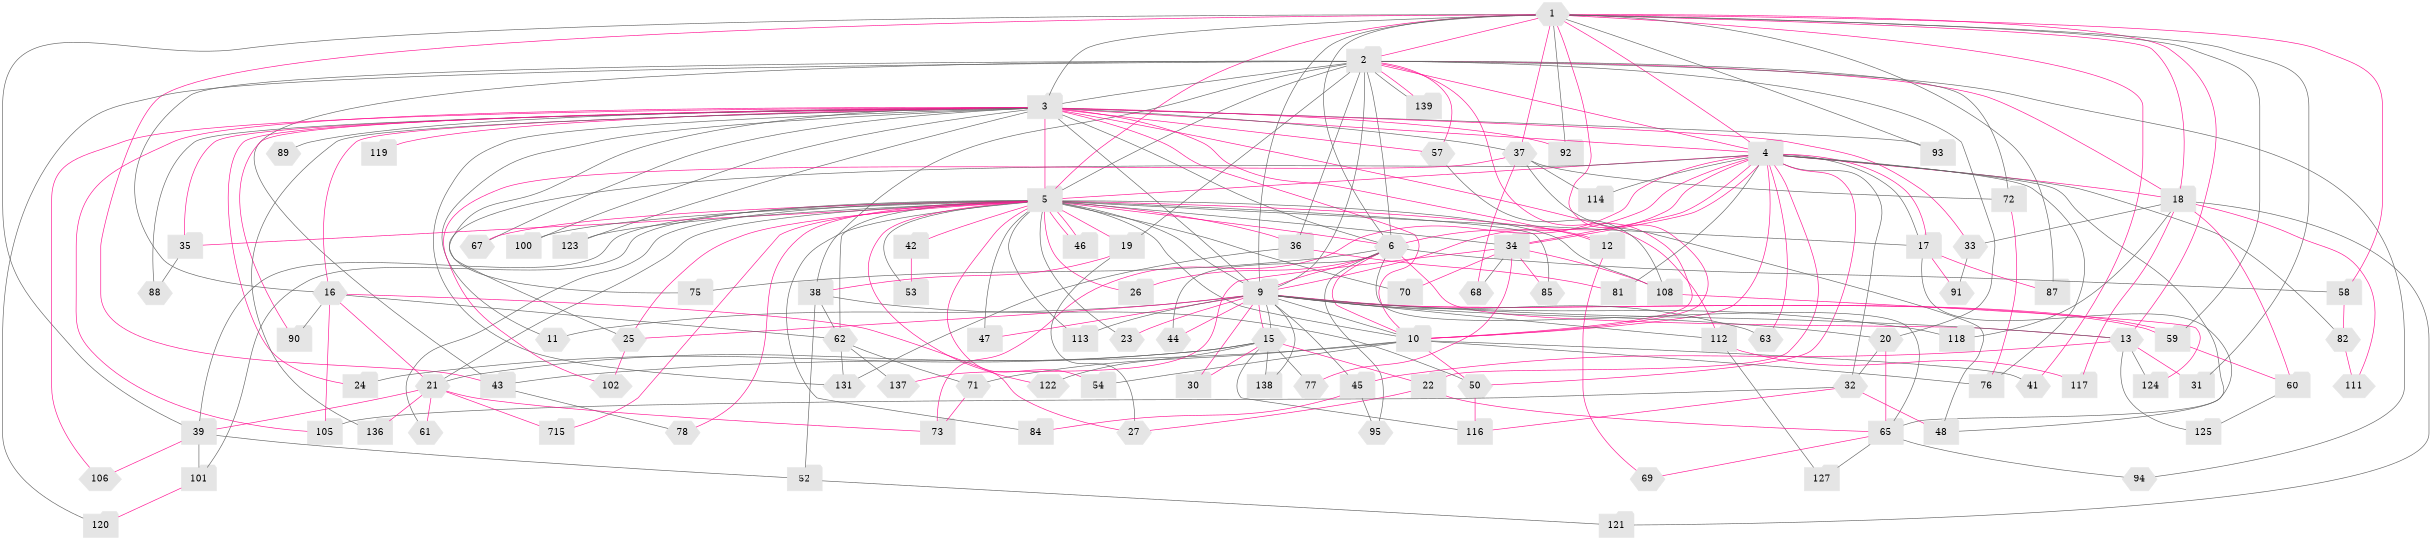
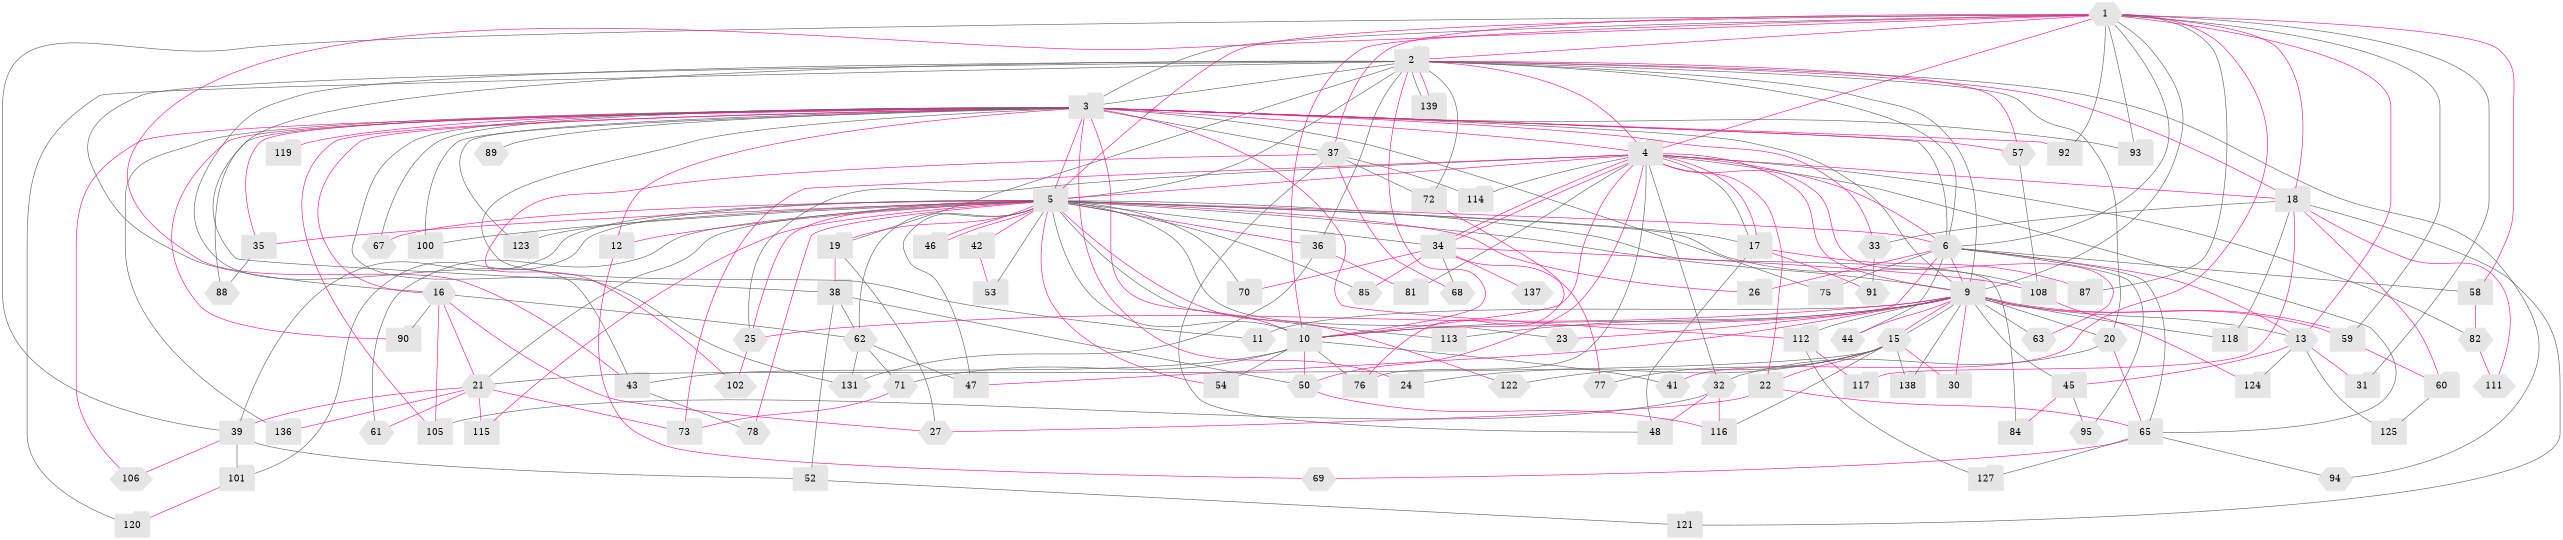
  graph {
    node [color=gray90 shape=folder style=filled]
    edge [color=gray40]
    1 [shape=hexagon super="+104"]
    2 [super="+135"]
    3 [super="+7"]
    4 [super="+29"]
    5 [super="+8"]
    6 [shape=hexagon super="+126"]
    9 [super="+130"]
    10 [super="+86"]
    13 [shape=hexagon super="+14"]
    18 [super="+49"]
    31
    37 [shape=hexagon super="+140"]
    39 [super="+56"]
    41 [shape=hexagon]
    43 [super="+66"]
    58
    59 [super="+83"]
    87
    92
    93
    16 [shape=hexagon super="+64"]
    19 [super="+107"]
    20 [shape=hexagon]
    36 [super="+141"]
    38 [super="+51"]
    57 [shape=hexagon]
    72
    94 [shape=hexagon]
    120
    139
    11 [shape=hexagon]
    12
    24
    33 [shape=hexagon]
    35
    67 [shape=hexagon]
    75
    88 [shape=hexagon]
    89 [shape=hexagon]
    90
    100
    105 [super="+109"]
    106 [shape=hexagon]
    112
    119
    123
    131 [shape=hexagon]
    136
    17 [super="+55"]
    22 [super="+80"]
    25 [shape=hexagon super="+79"]
    32 [shape=hexagon]
    34 [super="+40"]
    50 [shape=hexagon super="+99"]
    63 [shape=hexagon]
    65 [super="+134"]
    73
    76 [super="+110"]
    81
    82 [shape=hexagon super="+132"]
    114
    21 [shape=hexagon super="+97"]
    23 [shape=hexagon]
    26
    42
    46
    47
    53
    54
    61 [shape=hexagon]
    62 [shape=hexagon super="+103"]
    70 [super="+142"]
    78 [shape=hexagon]
    84
    85 [shape=hexagon]
    101
    108 [super="+133"]
    113
-   115 [label=715]
+   115
    122 [shape=hexagon]
    44 [shape=hexagon]
    95 [shape=hexagon]
    15 [shape=hexagon super="+28"]
    30
    45
    118
    138
    71 [shape=hexagon super="+74"]
    124
    125
    60
    111 [shape=hexagon]
    117
    121
    48 [super="+96"]
    102 [shape=hexagon]
    68 [shape=hexagon]
    52 [super="+129"]
    27 [shape=hexagon]
    69 [shape=hexagon]
    91 [shape=hexagon]
    127
    116 [super="+128"]
    77 [shape=hexagon]
    137 [shape=hexagon]
    1 -- 2 [color=deeppink]
    1 -- 3 [weight=2]
    1 -- 4 [color=deeppink]
    1 -- 5 [color=deeppink weight=2]
    1 -- 6
    1 -- 9
    1 -- 10 [color=deeppink]
    1 -- 13 [color=deeppink]
    1 -- 18 [color=deeppink]
    1 -- 31
    1 -- 37 [color=deeppink]
    1 -- 39
    1 -- 41 [color=deeppink]
    1 -- 43 [color=deeppink]
    1 -- 58 [color=deeppink]
    1 -- 59
    1 -- 87
    1 -- 92
    1 -- 93
    2 -- 3 [weight=2]
    2 -- 4 [color=deeppink]
    2 -- 5 [weight=2]
    2 -- 6
    2 -- 9 [weight=2]
    2 -- 10 [color=deeppink]
    2 -- 18 [color=deeppink]
    2 -- 43
    2 -- 16
    2 -- 19 [weight=2]
    2 -- 20
    2 -- 36
    2 -- 38
    2 -- 57 [color=deeppink]
    2 -- 72
    2 -- 94
    2 -- 120
    2 -- 139
    2 -- 139 [color=deeppink]
    3 -- 4 [color=deeppink weight=2]
    3 -- 5 [color=deeppink weight=4]
    3 -- 6 [weight=2]
    3 -- 9 [weight=2]
    3 -- 10 [color=deeppink weight=3]
    3 -- 37
    3 -- 92 [color=deeppink]
    3 -- 93
    3 -- 16 [color=deeppink]
    3 -- 57 [color=deeppink]
    3 -- 11
    3 -- 12 [color=deeppink]
    3 -- 24 [color=deeppink weight=2]
    3 -- 33 [color=deeppink]
    3 -- 35 [color=deeppink]
    3 -- 67
    3 -- 75
    3 -- 88
    3 -- 89
    3 -- 90 [color=deeppink]
    3 -- 100
    3 -- 105 [color=deeppink]
    3 -- 106 [color=deeppink]
    3 -- 112 [color=deeppink]
    3 -- 119 [color=deeppink weight=2]
    3 -- 123
    3 -- 131
    3 -- 136
    4 -- 5 [color=deeppink weight=2]
    4 -- 6 [color=deeppink]
    4 -- 9 [color=deeppink]
    4 -- 10 [color=deeppink]
    4 -- 18 [color=deeppink]
    4 -- 17
    4 -- 17 [color=deeppink]
    4 -- 22 [color=deeppink weight=2]
    4 -- 25
    4 -- 32
    4 -- 34 [color=deeppink]
    4 -- 34 [color=deeppink]
    4 -- 50 [color=deeppink]
    4 -- 63 [color=deeppink]
    4 -- 65
    4 -- 73 [color=deeppink]
    4 -- 76
    4 -- 81
    4 -- 82 [weight=2]
    4 -- 114
    5 -- 6 [color=deeppink weight=2]
    5 -- 9 [weight=3]
    5 -- 10 [weight=2]
    5 -- 39
    5 -- 19 [color=deeppink]
    5 -- 36 [color=deeppink]
    5 -- 12 [color=deeppink]
    5 -- 35 [color=deeppink]
    5 -- 67 [color=deeppink]
    5 -- 100
    5 -- 123
    5 -- 17
    5 -- 25 [color=deeppink]
    5 -- 34
    5 -- 21
    5 -- 23
    5 -- 26 [color=deeppink]
    5 -- 42 [color=deeppink]
    5 -- 46 [color=deeppink]
    5 -- 46 [color=deeppink]
    5 -- 47
    5 -- 53
    5 -- 54 [color=deeppink]
    5 -- 61
    5 -- 62
    5 -- 70
    5 -- 78 [color=deeppink]
    5 -- 84
    5 -- 85
    5 -- 101
    5 -- 108
    5 -- 113
    5 -- 115 [color=deeppink]
    5 -- 122 [color=deeppink]
    6 -- 9 [color=deeppink]
    6 -- 10 [color=deeppink]
    6 -- 13 [color=deeppink]
    6 -- 58
    6 -- 75
    6 -- 65
    6 -- 26 [color=deeppink]
    6 -- 44
    6 -- 95
    9 -- 10
    9 -- 13
    9 -- 59 [color=deeppink]
    9 -- 59 [color=deeppink]
    9 -- 20
    9 -- 11
    9 -- 112
    9 -- 25 [color=deeppink]
    9 -- 63
    9 -- 23 [color=deeppink]
    9 -- 47 [color=deeppink]
    9 -- 113
    9 -- 44 [color=deeppink]
    9 -- 15 [color=deeppink]
    9 -- 15
    9 -- 30 [color=deeppink]
    9 -- 45
    9 -- 118
    9 -- 138
    10 -- 41
    10 -- 43
    10 -- 50 [color=deeppink]
    10 -- 76
    10 -- 54
    10 -- 71
    13 -- 31 [color=deeppink]
    13 -- 45 [color=deeppink]
    13 -- 124
    13 -- 125
    18 -- 33
    18 -- 118
    18 -- 60 [color=deeppink]
    18 -- 111 [color=deeppink]
    18 -- 117 [color=deeppink]
    18 -- 121
    37 -- 72
    37 -- 114
    37 -- 48
    37 -- 102 [color=deeppink]
    37 -- 68 [color=deeppink]
    39 -- 106 [color=deeppink]
    39 -- 101
    39 -- 52
    43 -- 78
    58 -- 82 [color=deeppink]
    59 -- 60 [color=deeppink]
    16 -- 90
    16 -- 105 [color=deeppink]
    16 -- 21 [color=deeppink]
    16 -- 62
    16 -- 27 [color=deeppink]
    19 -- 38 [color=deeppink]
    19 -- 27
    20 -- 32
    20 -- 65 [color=deeppink]
    36 -- 131
    36 -- 81 [color=deeppink]
    38 -- 50 [weight=2]
    38 -- 62
    38 -- 52
    57 -- 108
    72 -- 76 [color=deeppink]
    12 -- 69 [color=deeppink]
    33 -- 91
    35 -- 88
    112 -- 117 [color=deeppink]
    112 -- 127
    17 -- 87 [color=deeppink]
    17 -- 48
    17 -- 91 [color=deeppink]
    22 -- 65 [color=deeppink]
    22 -- 27 [color=deeppink]
    25 -- 102 [color=deeppink]
    32 -- 105
    32 -- 48 [color=deeppink weight=2]
    32 -- 116 [color=deeppink]
    34 -- 70 [color=deeppink weight=2]
    34 -- 85 [color=deeppink]
    34 -- 108 [color=deeppink]
    34 -- 68
    34 -- 77 [color=deeppink]
    34 -- 137 [color=deeppink]
    50 -- 116 [color=deeppink]
    65 -- 94
    65 -- 69 [color=deeppink]
    65 -- 127
    82 -- 111 [color=deeppink]
    21 -- 39 [color=deeppink]
    21 -- 136 [color=deeppink]
    21 -- 73 [color=deeppink]
    21 -- 61 [color=deeppink]
    21 -- 115 [color=deeppink]
    42 -- 53 [color=deeppink]
    62 -- 131
    62 -- 71
-   62 -- 137
+   62 -- 47
    101 -- 120 [color=deeppink]
    108 -- 124 [color=deeppink]
    15 -- 24
    15 -- 22 [color=deeppink]
    15 -- 21
    15 -- 122
    15 -- 30 [color=deeppink]
    15 -- 138
    15 -- 116
    15 -- 77
    45 -- 84 [color=deeppink]
    45 -- 95
    71 -- 73 [color=deeppink]
    60 -- 125
    52 -- 121
  }
